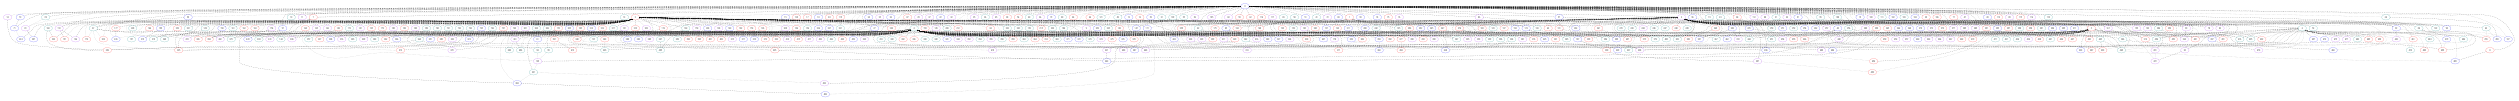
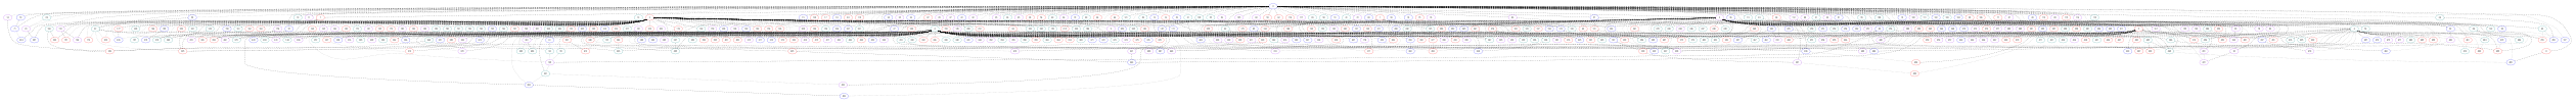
  graph {
    fontname="Roboto Condensed"
    node [color=red fontname="Roboto Condensed"]
    edge [fontname="Roboto Condensed" style=dotted]
    0 [color=blue]
    1
    2
    3 [color=purple]
    4 [color=teal]
    5
    6 [color=teal]
    7
    8
    9 [color=purple]
    10 [color=teal]
    11 [color=purple]
    12 [color=blue]
    13 [color=teal]
    14 [color=purple]
    15 [color=blue]
    16
    17
    18 [color=blue]
    19 [color=blue]
    20 [color=purple]
    21 [color=teal]
    22 [color=blue]
    23 [color=teal]
    24 [color=blue]
    25 [color=purple]
    26 [color=blue]
    27 [color=blue]
    28 [color=blue]
    29 [color=purple]
    30
    31 [color=teal]
    32 [color=purple]
    33 [color=purple]
    34
    35 [color=purple]
    36 [color=teal]
    37 [color=purple]
    38
    39 [color=teal]
    40 [color=teal]
    41 [color=teal]
    42 [color=teal]
    43 [color=teal]
    44
    45 [color=purple]
    46
    47 [color=purple]
    48 [color=blue]
    49 [color=teal]
    50 [color=blue]
    51 [color=blue]
    52 [color=blue]
    53 [color=teal]
    54
    55 [color=teal]
    56 [color=purple]
    57 [color=blue]
    58 [color=teal]
    59
    60 [color=purple]
    61 [color=blue]
    62
    63
    64 [color=teal]
    65 [color=teal]
    66 [color=purple]
    67 [color=teal]
    68
    69
    70 [color=blue]
    71 [color=blue]
    72 [color=purple]
    73 [color=teal]
    74 [color=blue]
    75
    76 [color=purple]
    77
    78 [color=purple]
    79 [color=blue]
    80 [color=teal]
    81 [color=purple]
    82 [color=purple]
    83 [color=blue]
    84 [color=teal]
    85 [color=blue]
    86 [color=purple]
    87
    88 [color=purple]
    89 [color=purple]
    90 [color=purple]
    91 [color=blue]
    92 [color=blue]
    93 [color=blue]
    94 [color=teal]
    95 [color=teal]
    96 [color=blue]
    97 [color=blue]
    98 [color=blue]
    99 [color=teal]
    100 [color=purple]
    101 [color=teal]
    102 [color=blue]
    103 [color=teal]
    104 [color=blue]
    105 [color=purple]
    106
    107 [color=blue]
    108 [color=teal]
    109 [color=teal]
    110 [color=purple]
    111 [color=teal]
    112 [color=purple]
    113
    114
    115
    116 [color=purple]
    117 [color=purple]
    118 [color=teal]
    119
    120
    121 [color=teal]
    122 [color=teal]
    128
    130 [color=purple]
    131
    132 [color=purple]
    133 [color=teal]
    129 [color=teal]
    123 [color=teal]
    124
    125 [color=teal]
    126
    127 [color=blue]
    134
    135
    136 [color=purple]
    137
    138 [color=purple]
    139 [color=purple]
    140 [color=blue]
    141 [color=purple]
    142
    143
    144 [color=teal]
    145 [color=purple]
    146
    147 [color=blue]
    148
    149 [color=teal]
    150 [color=purple]
    151
    152 [color=teal]
    153
    154 [color=purple]
    155 [color=purple]
    156 [color=teal]
    157 [color=teal]
    158 [color=blue]
    159
    160 [color=teal]
    161 [color=teal]
    162
    163
    164
    165 [color=purple]
    166 [color=purple]
    167 [color=purple]
    168 [color=teal]
    169
    170
    171 [color=blue]
    172 [color=teal]
    173
    174 [color=blue]
    175
    176
    177
    178 [color=purple]
    179
    180 [color=purple]
    181 [color=purple]
    182
    183
    184 [color=teal]
    185
    186
    187 [color=blue]
    188 [color=purple]
    189 [color=teal]
    190 [color=teal]
    191 [color=teal]
    192 [color=teal]
    193 [color=teal]
    194 [color=blue]
    195 [color=blue]
    196 [color=teal]
    197
    198 [color=purple]
    199 [color=blue]
    200 [color=purple]
    201 [color=purple]
    202
    203 [color=purple]
    204 [color=teal]
    205 [color=blue]
    206 [color=teal]
    207 [color=blue]
    208 [color=teal]
    209 [color=blue]
    210 [color=teal]
    211 [color=blue]
    212
    213
    214 [color=blue]
    215
    216
    217 [color=teal]
    218
    219 [color=blue]
    220 [color=teal]
    221 [color=teal]
    222 [color=teal]
    223 [color=teal]
    224 [color=blue]
    225 [color=blue]
    226 [color=blue]
    227
    228 [color=teal]
    229
    230
    231 [color=teal]
    232
    233
    234 [color=purple]
    235 [color=teal]
    236 [color=blue]
    237 [color=blue]
    238 [color=blue]
    239
    240 [color=teal]
    241 [color=purple]
    256 [color=teal]
    258
    259
    260
    261
    262 [color=blue]
    257 [color=purple]
    264 [color=teal]
    265
    266 [color=blue]
    267
    268 [color=blue]
    269 [color=teal]
    270 [color=blue]
    271
    272 [color=purple]
    273
    274
    275
    276
    277 [color=purple]
    278 [color=teal]
    279 [color=teal]
    280 [color=purple]
    281 [color=purple]
    283 [color=blue]
    284 [color=teal]
    285 [color=purple]
    286 [color=blue]
    287 [color=blue]
    288 [color=blue]
    289 [color=purple]
    290
    291
    292 [color=blue]
    293 [color=purple]
    294
    295 [color=blue]
    296 [color=teal]
    297
    298 [color=teal]
    263 [color=blue]
    300
    301 [color=teal]
    302 [color=teal]
    303
    304 [color=blue]
    305 [color=blue]
    306
    307 [color=purple]
    308 [color=blue]
    309 [color=blue]
    310 [color=purple]
    311 [color=blue]
    299 [color=teal]
    242 [color=teal]
    243 [color=teal]
    244 [color=purple]
    245 [color=blue]
    246 [color=teal]
    247 [color=teal]
    248
    249 [color=teal]
    250 [color=teal]
    251 [color=blue]
    252 [color=teal]
    253
    254 [color=blue]
    255
    312
    313 [color=purple]
    314
    315 [color=purple]
    316 [color=purple]
    317 [color=blue]
    318 [color=blue]
    319
    320
    321 [color=teal]
    322 [color=blue]
    323
    324 [color=purple]
    325
    326
    327 [color=blue]
    328 [color=purple]
    329 [color=blue]
    330 [color=teal]
    331
    332
    333 [color=purple]
    334 [color=teal]
    335 [color=purple]
    336
    337 [color=teal]
    338 [color=teal]
    339 [color=purple]
    340 [color=teal]
    341 [color=blue]
    342 [color=teal]
    343
    344 [color=purple]
    345 [color=teal]
    346 [color=teal]
    347 [color=teal]
    348
    349 [color=blue]
    350
    351 [color=blue]
    352 [color=purple]
    353 [color=blue]
    354 [color=teal]
    355 [color=purple]
    356
    357 [color=teal]
    358 [color=teal]
    359
    360 [color=blue]
    361 [color=purple]
    362
    363 [color=teal]
    364
    365 [color=teal]
    366 [color=blue]
    367 [color=teal]
    368 [color=blue]
    369 [color=teal]
    370 [color=purple]
    371 [color=blue]
    372 [color=blue]
    373 [color=teal]
    374 [color=purple]
    375
    376 [color=blue]
    377
    378
    379 [color=teal]
    380 [color=blue]
    381 [color=purple]
    382 [color=blue]
    383 [color=teal]
    384 [color=blue]
    385 [color=purple]
    386 [color=purple]
    387 [color=blue]
    388 [color=teal]
    389 [color=teal]
    390 [color=purple]
    391
    392
    393
    394
    395
    396 [color=teal]
    397 [color=blue]
    398 [color=purple]
    399
    400 [color=teal]
    401
    402
    403 [color=purple]
    404 [color=teal]
    405 [color=teal]
    406 [color=blue]
    407
    408 [color=purple]
    409 [color=purple]
    410 [color=purple]
    411 [color=purple]
    412
    413 [color=teal]
    414 [color=purple]
    415
    416 [color=purple]
    417 [color=purple]
    418
    419 [color=purple]
    420 [color=blue]
    421 [color=purple]
    422 [color=purple]
    423 [color=purple]
    424 [color=blue]
    425 [color=blue]
    426 [color=teal]
    427 [color=blue]
    428
    429 [color=blue]
    430
    431 [color=teal]
    432 [color=purple]
    433 [color=blue]
    434 [color=teal]
    435
    436 [color=purple]
    437 [color=teal]
    438
    439 [color=blue]
    440 [color=purple]
    441 [color=teal]
    442 [color=purple]
    443 [color=blue]
-   444 [color=teal]
+   444
    445 [color=teal]
    446
    447
    448 [color=purple]
    449 [color=teal]
    450
    451 [color=teal]
    452
    453 [color=purple]
    454 [color=purple]
    455
    456
    457 [color=purple]
    458
    459 [color=blue]
    460 [color=blue]
    461
    462 [color=blue]
    463 [color=purple]
    464 [color=purple]
    465 [color=teal]
    466
    467 [color=purple]
    468 [color=blue]
    469
    470
    471 [color=teal]
    472 [color=purple]
    473 [color=blue]
    474 [color=teal]
    475 [color=purple]
    476 [color=teal]
    477 [color=purple]
    478 [color=purple]
    479 [color=blue]
    480 [color=purple]
    481
    482 [color=teal]
    483 [color=teal]
    484 [color=blue]
    485
    486 [color=teal]
    487
    488
    489 [color=blue]
    490
    491
    492
    493
    494
    495 [color=teal]
    496 [color=teal]
    497 [color=blue]
    498 [color=purple]
    499
    282
    0 -- 1 [style=dashed]
    0 -- 2
    0 -- 3 [style=dashed]
    0 -- 4
    0 -- 5
    0 -- 6 [style=dashed]
    0 -- 7 [style=dashed]
    0 -- 8 [style=dashed]
    0 -- 9
    0 -- 10 [style=dashed]
    0 -- 11 [style=dashed]
    0 -- 12
    0 -- 13
    0 -- 14
    0 -- 15 [style=dashed]
    0 -- 16
    0 -- 17 [style=dashed]
    0 -- 18 [style=dashed]
    0 -- 19 [style=dashed]
    0 -- 20 [style=dashed]
    0 -- 21
    0 -- 22
    0 -- 23
    0 -- 24
    0 -- 25
    0 -- 26
    0 -- 27 [style=dashed]
    0 -- 28
    0 -- 29 [style=dashed]
    0 -- 30 [style=dashed]
    0 -- 31
    0 -- 32 [style=dashed]
    0 -- 33 [style=dashed]
    0 -- 34
    0 -- 35 [style=dashed]
    0 -- 36 [style=dashed]
    0 -- 37
    0 -- 38
    0 -- 39 [style=dashed]
    0 -- 40 [style=dashed]
    0 -- 41
    0 -- 42 [style=dashed]
    0 -- 43 [style=dashed]
    0 -- 44
    0 -- 45
    0 -- 46
    0 -- 47
    0 -- 48 [style=dashed]
    0 -- 49 [style=dashed]
    0 -- 50
    0 -- 51 [style=dashed]
    0 -- 52
    0 -- 53
    0 -- 54 [style=dashed]
    0 -- 55
    0 -- 56
    0 -- 57 [style=dashed]
    0 -- 58
    0 -- 59 [style=dashed]
    0 -- 60 [style=dashed]
    0 -- 61
    0 -- 62 [style=dashed]
    0 -- 63
    0 -- 64
    0 -- 65
    0 -- 66
    0 -- 67 [style=dashed]
    0 -- 68 [style=dashed]
    0 -- 69
    0 -- 70 [style=dashed]
    0 -- 71 [style=dashed]
    0 -- 72 [style=dashed]
    0 -- 73 [style=dashed]
    0 -- 74
    0 -- 75
    0 -- 76
    0 -- 77
    0 -- 78 [style=dashed]
    0 -- 79
    0 -- 80
    0 -- 81
    0 -- 82
    0 -- 83
    0 -- 84 [style=dashed]
    0 -- 85
    0 -- 86 [style=dashed]
    0 -- 87
    0 -- 88
    0 -- 89 [style=dashed]
    0 -- 90
    0 -- 91 [style=dashed]
    0 -- 92 [style=dashed]
    0 -- 93
    0 -- 94
    0 -- 95 [style=dashed]
    0 -- 96 [style=dashed]
    0 -- 97 [style=dashed]
    0 -- 98
    0 -- 99 [style=dashed]
    0 -- 100 [style=dashed]
    0 -- 101
    0 -- 102 [style=dashed]
    0 -- 103 [style=dashed]
    0 -- 104
    0 -- 105 [style=dashed]
    0 -- 106
    0 -- 107
    0 -- 108 [style=dashed]
    0 -- 109 [style=dashed]
    0 -- 110 [style=dashed]
    0 -- 111 [style=dashed]
    0 -- 112 [style=dashed]
    0 -- 113 [style=dashed]
    0 -- 114
    0 -- 115 [style=dashed]
    0 -- 116 [style=dashed]
    0 -- 117 [style=dashed]
    0 -- 118
    0 -- 119 [style=dashed]
    0 -- 120
    0 -- 121 [style=dashed]
    0 -- 122
    1 -- 128
    1 -- 130
    1 -- 131
    1 -- 132
    1 -- 133 [style=dashed]
    1 -- 129
    1 -- 123
    1 -- 124
    1 -- 125 [style=dashed]
    1 -- 126
    1 -- 127 [style=dashed]
    2 -- 9
    2 -- 134
    2 -- 135
    2 -- 136 [style=dashed]
    2 -- 137 [style=dashed]
    2 -- 138
    2 -- 139
    2 -- 140 [style=dashed]
    2 -- 141 [style=dashed]
    2 -- 142 [style=dashed]
    2 -- 143 [style=dashed]
    2 -- 144
    2 -- 145
    2 -- 146 [style=dashed]
    2 -- 147
    2 -- 148
    2 -- 149
    2 -- 150 [style=dashed]
    2 -- 151
    2 -- 152
    2 -- 153
    2 -- 154
    2 -- 155
    2 -- 156
    2 -- 157
    2 -- 158 [style=dashed]
    2 -- 159 [style=dashed]
    2 -- 160 [style=dashed]
    2 -- 161 [style=dashed]
    2 -- 162
    2 -- 163 [style=dashed]
    2 -- 164 [style=dashed]
    2 -- 165 [style=dashed]
    2 -- 166
    2 -- 167 [style=dashed]
    2 -- 168
    2 -- 169 [style=dashed]
    2 -- 170 [style=dashed]
    2 -- 171 [style=dashed]
    2 -- 172 [style=dashed]
    2 -- 173
    2 -- 174 [style=dashed]
    2 -- 175
    2 -- 176 [style=dashed]
    2 -- 177 [style=dashed]
    2 -- 178
    2 -- 179 [style=dashed]
    2 -- 180 [style=dashed]
    2 -- 181
    2 -- 182 [style=dashed]
    2 -- 183
    2 -- 184
    2 -- 185
    2 -- 186
    2 -- 187
    2 -- 188
    2 -- 189 [style=dashed]
    2 -- 190 [style=dashed]
    2 -- 191
    2 -- 192
    2 -- 193
    2 -- 194
    2 -- 195
    2 -- 196 [style=dashed]
    2 -- 197 [style=dashed]
    2 -- 198
    2 -- 199 [style=dashed]
    2 -- 200
    2 -- 201
    2 -- 202
    2 -- 203
    2 -- 204 [style=dashed]
    2 -- 205
    2 -- 206
    2 -- 207 [style=dashed]
    2 -- 208 [style=dashed]
    2 -- 209 [style=dashed]
    2 -- 210 [style=dashed]
    2 -- 211
    2 -- 212 [style=dashed]
    2 -- 213 [style=dashed]
    2 -- 214
    2 -- 215
    2 -- 216
    2 -- 217 [style=dashed]
    2 -- 218 [style=dashed]
    2 -- 219 [style=dashed]
    2 -- 220 [style=dashed]
    2 -- 221 [style=dashed]
    2 -- 222 [style=dashed]
    2 -- 223 [style=dashed]
    2 -- 224 [style=dashed]
    2 -- 225
    2 -- 226
    2 -- 227
    2 -- 228 [style=dashed]
    2 -- 229 [style=dashed]
    2 -- 230
    2 -- 231 [style=dashed]
    2 -- 232 [style=dashed]
    2 -- 233 [style=dashed]
    2 -- 234 [style=dashed]
    2 -- 235
    2 -- 236
    2 -- 237
    2 -- 238 [style=dashed]
    2 -- 239 [style=dashed]
    2 -- 240
    2 -- 241 [style=dashed]
    3 -- 211
    3 -- 256
    3 -- 258 [style=dashed]
    3 -- 259 [style=dashed]
    3 -- 260
    3 -- 261
    3 -- 262
    3 -- 257 [style=dashed]
    3 -- 264
    3 -- 265
    3 -- 266
    3 -- 267
    3 -- 268
    3 -- 269 [style=dashed]
    3 -- 270
    3 -- 271
    3 -- 272
    3 -- 273 [style=dashed]
    3 -- 274
    3 -- 275
    3 -- 276 [style=dashed]
    3 -- 277 [style=dashed]
    3 -- 278
    3 -- 279 [style=dashed]
    3 -- 280
    3 -- 281 [style=dashed]
    3 -- 283 [style=dashed]
    3 -- 284 [style=dashed]
    3 -- 285 [style=dashed]
    3 -- 286 [style=dashed]
    3 -- 287 [style=dashed]
    3 -- 288
    3 -- 289 [style=dashed]
    3 -- 290 [style=dashed]
    3 -- 291 [style=dashed]
    3 -- 292 [style=dashed]
    3 -- 293 [style=dashed]
    3 -- 294
    3 -- 295 [style=dashed]
    3 -- 296 [style=dashed]
    3 -- 297
    3 -- 298
    3 -- 263
    3 -- 300
    3 -- 301
    3 -- 302 [style=dashed]
    3 -- 303
    3 -- 304 [style=dashed]
    3 -- 305 [style=dashed]
    3 -- 306 [style=dashed]
    3 -- 307 [style=dashed]
    3 -- 308
    3 -- 309
    3 -- 310 [style=dashed]
    3 -- 311 [style=dashed]
    3 -- 299
    3 -- 242 [style=dashed]
    3 -- 243 [style=dashed]
    3 -- 244 [style=dashed]
    3 -- 245 [style=dashed]
    3 -- 246 [style=dashed]
    3 -- 247
    3 -- 248 [style=dashed]
    3 -- 249
    3 -- 250 [style=dashed]
    3 -- 251 [style=dashed]
    3 -- 252
    3 -- 253
    3 -- 254 [style=dashed]
    3 -- 255 [style=dashed]
    4 -- 276 [style=dashed]
    4 -- 312 [style=dashed]
    4 -- 313 [style=dashed]
    4 -- 314 [style=dashed]
    4 -- 315
    4 -- 316
    4 -- 317
    4 -- 318
    4 -- 319 [style=dashed]
    4 -- 320
    4 -- 321 [style=dashed]
    4 -- 322
    4 -- 323
    4 -- 324
    4 -- 325 [style=dashed]
    4 -- 326
    4 -- 327 [style=dashed]
    4 -- 328
    4 -- 329 [style=dashed]
    4 -- 330
    4 -- 331 [style=dashed]
    4 -- 332 [style=dashed]
    4 -- 333 [style=dashed]
    4 -- 334
    4 -- 335
    4 -- 336 [style=dashed]
    4 -- 337
    4 -- 338
    4 -- 339
    4 -- 340
    4 -- 341 [style=dashed]
    4 -- 342
    4 -- 343
    4 -- 344 [style=dashed]
    4 -- 345
    4 -- 346 [style=dashed]
    4 -- 347 [style=dashed]
    4 -- 348
    4 -- 349 [style=dashed]
    4 -- 350
    4 -- 351 [style=dashed]
    4 -- 352 [style=dashed]
    4 -- 353
    4 -- 354
    4 -- 355 [style=dashed]
    4 -- 356 [style=dashed]
    4 -- 357
    4 -- 358
    4 -- 359 [style=dashed]
    4 -- 360
    4 -- 361 [style=dashed]
    4 -- 362 [style=dashed]
    4 -- 363
    4 -- 364
    4 -- 365
    4 -- 366
    4 -- 367 [style=dashed]
    4 -- 368
    4 -- 369 [style=dashed]
    4 -- 370 [style=dashed]
    4 -- 371
    4 -- 372 [style=dashed]
    4 -- 373 [style=dashed]
    4 -- 374
    4 -- 375
    4 -- 376
    4 -- 377
    4 -- 378 [style=dashed]
    4 -- 379 [style=dashed]
    4 -- 380
    4 -- 381
    4 -- 382
    4 -- 383
    4 -- 384
    4 -- 385
    4 -- 386 [style=dashed]
    4 -- 387 [style=dashed]
    4 -- 388
    4 -- 389 [style=dashed]
    4 -- 390
    4 -- 391
    4 -- 392
    4 -- 393
    4 -- 394 [style=dashed]
    4 -- 395 [style=dashed]
    4 -- 396
    4 -- 397 [style=dashed]
    4 -- 398 [style=dashed]
    4 -- 399 [style=dashed]
    4 -- 400 [style=dashed]
    4 -- 401
    4 -- 402
    4 -- 403
    4 -- 404
    4 -- 405 [style=dashed]
    4 -- 406
    4 -- 407 [style=dashed]
    4 -- 408 [style=dashed]
    4 -- 409
    4 -- 410
    4 -- 411 [style=dashed]
    4 -- 412
    4 -- 413 [style=dashed]
    4 -- 414
    4 -- 415 [style=dashed]
    4 -- 416
    4 -- 417 [style=dashed]
    4 -- 418 [style=dashed]
    4 -- 419
    4 -- 420
    4 -- 421 [style=dashed]
    4 -- 422 [style=dashed]
    4 -- 423 [style=dashed]
    4 -- 424 [style=dashed]
    4 -- 425 [style=dashed]
    4 -- 426
    4 -- 427 [style=dashed]
    4 -- 428
    4 -- 429 [style=dashed]
    5 -- 61
    5 -- 430 [style=dashed]
    5 -- 431 [style=dashed]
    5 -- 432 [style=dashed]
    5 -- 433 [style=dashed]
    5 -- 434
    5 -- 435
    5 -- 436
    5 -- 437
    5 -- 438 [style=dashed]
    5 -- 439
    5 -- 440
    5 -- 441
    5 -- 442
    5 -- 443 [style=dashed]
    5 -- 444 [style=dashed]
    5 -- 445
    5 -- 446 [style=dashed]
    5 -- 447
    5 -- 448
    5 -- 449 [style=dashed]
    5 -- 450
    5 -- 451
    5 -- 452
    5 -- 453 [style=dashed]
    5 -- 454
    5 -- 455
    5 -- 456 [style=dashed]
    5 -- 457
    5 -- 458
    5 -- 459
    5 -- 460 [style=dashed]
    5 -- 461
    5 -- 462
    5 -- 463 [style=dashed]
    5 -- 464
    5 -- 465 [style=dashed]
    5 -- 466
    5 -- 467
    5 -- 468 [style=dashed]
    5 -- 469
    5 -- 470
    5 -- 471
    5 -- 472
    6 -- 473
    6 -- 474
    6 -- 475
    6 -- 476 [style=dashed]
    6 -- 477 [style=dashed]
    6 -- 478
    6 -- 479
    6 -- 480
    6 -- 481 [style=dashed]
    6 -- 482 [style=dashed]
    6 -- 483
    6 -- 484 [style=dashed]
    6 -- 485 [style=dashed]
    6 -- 486
    6 -- 487
    6 -- 488
    6 -- 489
    6 -- 490 [style=dashed]
    6 -- 491
    6 -- 492
    6 -- 493
    6 -- 494
    6 -- 495
    6 -- 496 [style=dashed]
    6 -- 497 [style=dashed]
    6 -- 498 [style=dashed]
    6 -- 499 [style=dashed]
    7 -- 110
    7 -- 326 [style=dashed]
    7 -- 394 [style=dashed]
    7 -- 419
    8 -- 489 [style=dashed]
    9 -- 178 [style=dashed]
    12 -- 349 [style=dashed]
    14 -- 356 [style=dashed]
    16 -- 271 [style=dashed]
    19 -- 53
    20 -- 472 [style=dashed]
    21 -- 78
    21 -- 253
    22 -- 27
    22 -- 212
    23 -- 90 [style=dashed]
    23 -- 407 [style=dashed]
    27 -- 101 [style=dashed]
    27 -- 227
    27 -- 391
    28 -- 122 [style=dashed]
    30 -- 92 [style=dashed]
    31 -- 327 [style=dashed]
    33 -- 82
    33 -- 496
    34 -- 271
    34 -- 399 [style=dashed]
    37 -- 208 [style=dashed]
    37 -- 233 [style=dashed]
    37 -- 308 [style=dashed]
    39 -- 81
    41 -- 368 [style=dashed]
    42 -- 353 [style=dashed]
    42 -- 368
    43 -- 255
    43 -- 459
    45 -- 448 [style=dashed]
    47 -- 486
    48 -- 139 [style=dashed]
    48 -- 400 [style=dashed]
    48 -- 455
    48 -- 466
    50 -- 67 [style=dashed]
    51 -- 148 [style=dashed]
    54 -- 220
    57 -- 131 [style=dashed]
    57 -- 440 [style=dashed]
    58 -- 147 [style=dashed]
    58 -- 148
    59 -- 134 [style=dashed]
    59 -- 142
    61 -- 94
    63 -- 331 [style=dashed]
    63 -- 455
    64 -- 459 [style=dashed]
    66 -- 152
    67 -- 173
    67 -- 202
    67 -- 325
    67 -- 432 [style=dashed]
    67 -- 445 [style=dashed]
    68 -- 452 [style=dashed]
    69 -- 222
    69 -- 226
    69 -- 237
    70 -- 71 [style=dashed]
    71 -- 224
    72 -- 128
    72 -- 171
    72 -- 288
    72 -- 347 [style=dashed]
    73 -- 440
    77 -- 461 [style=dashed]
    79 -- 215 [style=dashed]
    80 -- 223 [style=dashed]
    81 -- 207 [style=dashed]
    83 -- 129
    84 -- 255
    84 -- 498
    84 -- 499 [style=dashed]
    85 -- 299
    85 -- 377 [style=dashed]
    86 -- 263 [style=dashed]
    87 -- 405 [style=dashed]
    89 -- 98
    90 -- 234 [style=dashed]
    92 -- 107
    92 -- 442
    93 -- 347 [style=dashed]
    94 -- 139
    95 -- 481
    96 -- 134 [style=dashed]
    96 -- 239 [style=dashed]
    96 -- 452 [style=dashed]
    97 -- 325 [style=dashed]
    97 -- 379
    99 -- 139
    105 -- 392
    108 -- 397 [style=dashed]
    109 -- 167 [style=dashed]
    109 -- 174 [style=dashed]
    109 -- 209 [style=dashed]
    109 -- 235 [style=dashed]
    110 -- 136 [style=dashed]
    110 -- 151 [style=dashed]
    111 -- 449
    112 -- 234 [style=dashed]
    114 -- 398 [style=dashed]
    117 -- 418
    119 -- 221 [style=dashed]
    120 -- 176
    121 -- 184
    130 -- 299
    130 -- 390 [style=dashed]
    131 -- 187 [style=dashed]
    131 -- 345
    131 -- 481 [style=dashed]
    132 -- 495 [style=dashed]
    133 -- 309 [style=dashed]
    123 -- 498
    125 -- 396
    126 -- 144
    126 -- 241
    137 -- 444
    138 -- 383
    139 -- 321
    140 -- 362 [style=dashed]
    142 -- 416 [style=dashed]
    143 -- 419 [style=dashed]
    145 -- 361 [style=dashed]
    145 -- 449
    146 -- 157
    149 -- 210 [style=dashed]
    150 -- 365
    154 -- 240 [style=dashed]
    154 -- 325 [style=dashed]
    155 -- 476 [style=dashed]
    156 -- 351
    156 -- 448
    159 -- 303
    160 -- 308
    160 -- 316
    167 -- 213 [style=dashed]
    168 -- 232 [style=dashed]
    168 -- 356 [style=dashed]
    169 -- 239
    169 -- 324
    169 -- 496
    170 -- 420 [style=dashed]
    170 -- 432 [style=dashed]
    174 -- 296 [style=dashed]
    174 -- 454 [style=dashed]
    175 -- 293
    176 -- 384 [style=dashed]
    177 -- 226 [style=dashed]
    178 -- 271
    181 -- 357
    181 -- 379 [style=dashed]
    182 -- 366
    185 -- 386 [style=dashed]
    186 -- 264 [style=dashed]
    187 -- 300 [style=dashed]
    187 -- 498
    194 -- 451 [style=dashed]
    199 -- 219 [style=dashed]
    200 -- 465 [style=dashed]
    203 -- 269
    206 -- 394 [style=dashed]
    213 -- 281
    221 -- 333
    222 -- 320 [style=dashed]
    222 -- 449 [style=dashed]
    225 -- 466 [style=dashed]
    227 -- 312
    230 -- 462
    233 -- 435
    236 -- 348 [style=dashed]
    237 -- 350 [style=dashed]
    238 -- 409 [style=dashed]
    239 -- 498
    256 -- 367 [style=dashed]
    256 -- 484
    256 -- 491 [style=dashed]
    259 -- 306
    260 -- 302
    260 -- 282 [style=dashed]
    261 -- 275 [style=dashed]
    264 -- 286 [style=dashed]
    264 -- 356 [style=dashed]
    267 -- 381 [style=dashed]
    274 -- 345 [style=dashed]
    274 -- 425 [style=dashed]
    278 -- 279 [style=dashed]
    280 -- 496
    280 -- 498
    281 -- 472
    283 -- 287 [style=dashed]
    283 -- 310 [style=dashed]
    283 -- 360
    284 -- 492 [style=dashed]
    286 -- 456
    290 -- 493 [style=dashed]
    292 -- 334
    294 -- 396
    263 -- 309
    300 -- 307 [style=dashed]
    306 -- 313
    307 -- 458
    242 -- 335
    245 -- 334
    320 -- 410 [style=dashed]
    321 -- 384
    321 -- 423
    322 -- 325
    324 -- 387
    329 -- 487
    334 -- 368 [style=dashed]
    337 -- 405 [style=dashed]
    339 -- 437
    342 -- 480 [style=dashed]
    343 -- 465
    346 -- 499 [style=dashed]
    348 -- 435
    353 -- 360
    361 -- 388
    361 -- 404 [style=dashed]
    366 -- 370
    377 -- 494
    384 -- 406 [style=dashed]
    391 -- 412 [style=dashed]
    397 -- 478 [style=dashed]
    399 -- 408
    403 -- 439 [style=dashed]
    411 -- 498 [style=dashed]
    413 -- 448 [style=dashed]
    421 -- 443 [style=dashed]
    424 -- 494
    427 -- 484
    430 -- 433
    435 -- 443 [style=dashed]
    442 -- 468
    445 -- 449 [style=dashed]
    445 -- 493 [style=dashed]
    449 -- 489
    461 -- 474
    479 -- 499
    483 -- 488
  }
